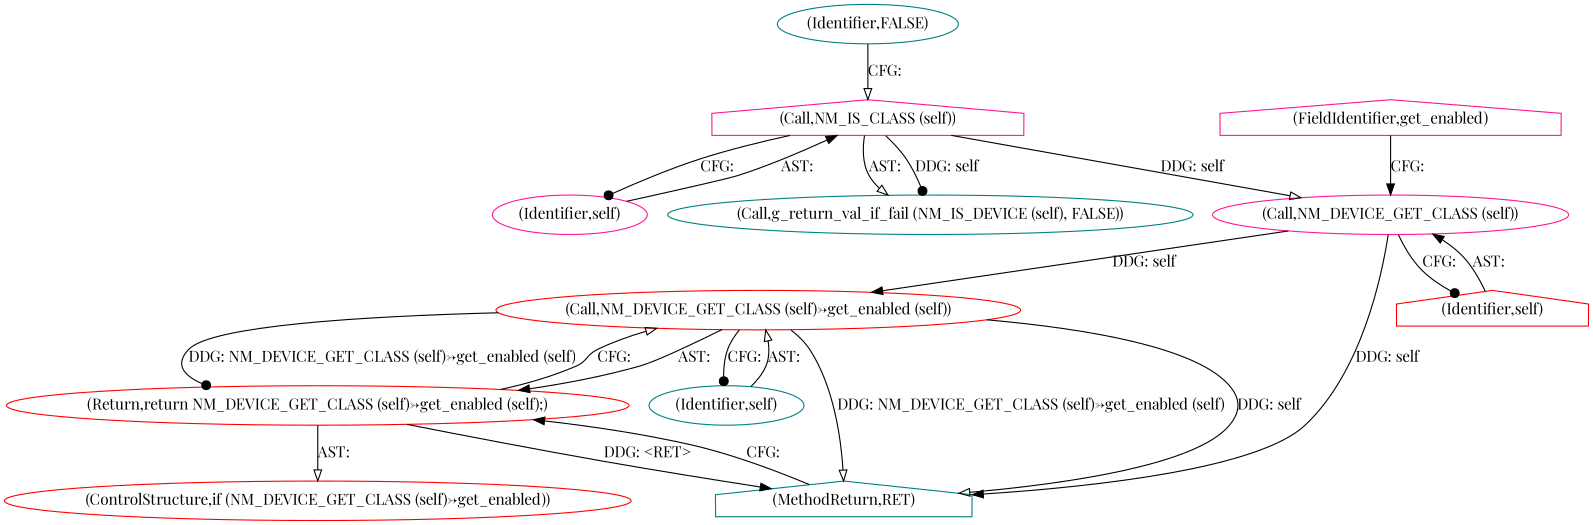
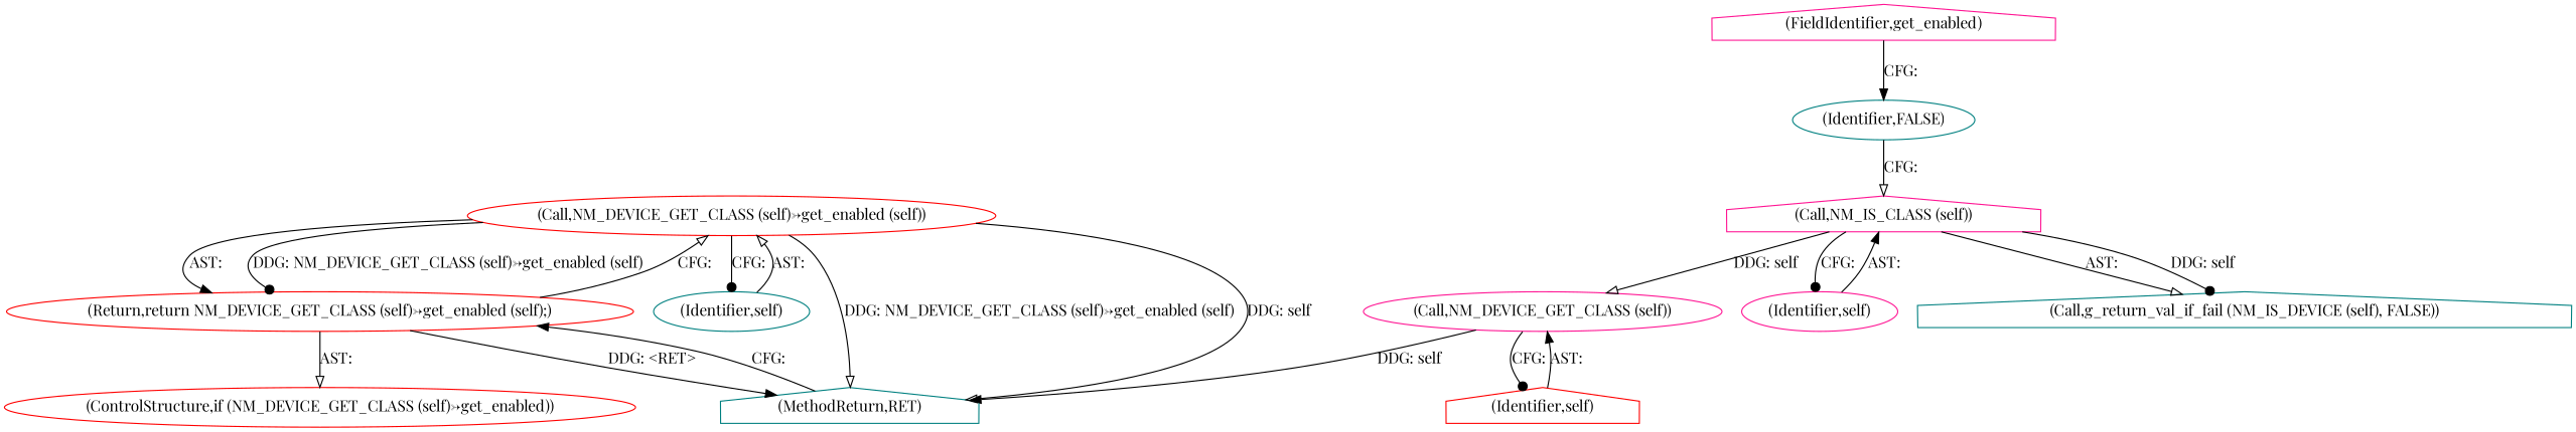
  digraph {
    fontname="Playfair Display"
    node [color=red fontname="Playfair Display" shape=ellipse]
    edge [arrowhead=normal fontname="Playfair Display"]
    n1 [label="(Call,NM_DEVICE_GET_CLASS (self)->get_enabled (self))"]
    n2 [label="(Return,return NM_DEVICE_GET_CLASS (self)->get_enabled (self);)"]
    n3 [color=teal label="(Identifier,self)"]
    n4 [color=teal label="(MethodReturn,RET)" shape=house]
    n5 [label="(ControlStructure,if (NM_DEVICE_GET_CLASS (self)->get_enabled))"]
    n6 [color=deeppink label="(Call,NM_DEVICE_GET_CLASS (self))"]
    n7 [label="(Identifier,self)" shape=house]
    n8 [color=deeppink label="(Call,NM_IS_CLASS (self))" shape=house]
    n9 [color=deeppink label="(Identifier,self)"]
-   n10 [color=teal label="(Call,g_return_val_if_fail (NM_IS_DEVICE (self), FALSE))"]
+   n10 [color=teal label="(Call,g_return_val_if_fail (NM_IS_DEVICE (self), FALSE))" shape=house]
    n11 [color=teal label="(Identifier,FALSE)"]
    n12 [color=deeppink label="(FieldIdentifier,get_enabled)" shape=house]
    n1 -> n2 [label="AST: "]
    n1 -> n2 [arrowhead=dot label="DDG: NM_DEVICE_GET_CLASS (self)->get_enabled (self)"]
    n1 -> n3 [arrowhead=dot label="CFG: "]
    n1 -> n4 [arrowhead=onormal label="DDG: NM_DEVICE_GET_CLASS (self)->get_enabled (self)"]
    n1 -> n4 [arrowhead=onormal label="DDG: self"]
    n2 -> n1 [arrowhead=onormal label="CFG: "]
    n2 -> n4 [label="DDG: <RET>"]
    n2 -> n5 [arrowhead=onormal label="AST: "]
    n3 -> n1 [arrowhead=onormal label="AST: "]
    n4 -> n2 [label="CFG: "]
-   n6 -> n1 [label="DDG: self"]
    n6 -> n4 [label="DDG: self"]
    n6 -> n7 [arrowhead=dot label="CFG: "]
    n7 -> n6 [label="AST: "]
    n8 -> n6 [arrowhead=onormal label="DDG: self"]
    n8 -> n9 [arrowhead=dot label="CFG: "]
    n8 -> n10 [arrowhead=onormal label="AST: "]
    n8 -> n10 [arrowhead=dot label="DDG: self"]
    n9 -> n8 [label="AST: "]
    n11 -> n8 [arrowhead=onormal label="CFG: "]
-   n12 -> n6 [label="CFG: "]
+   n12 -> n11 [label="CFG: "]
  }
